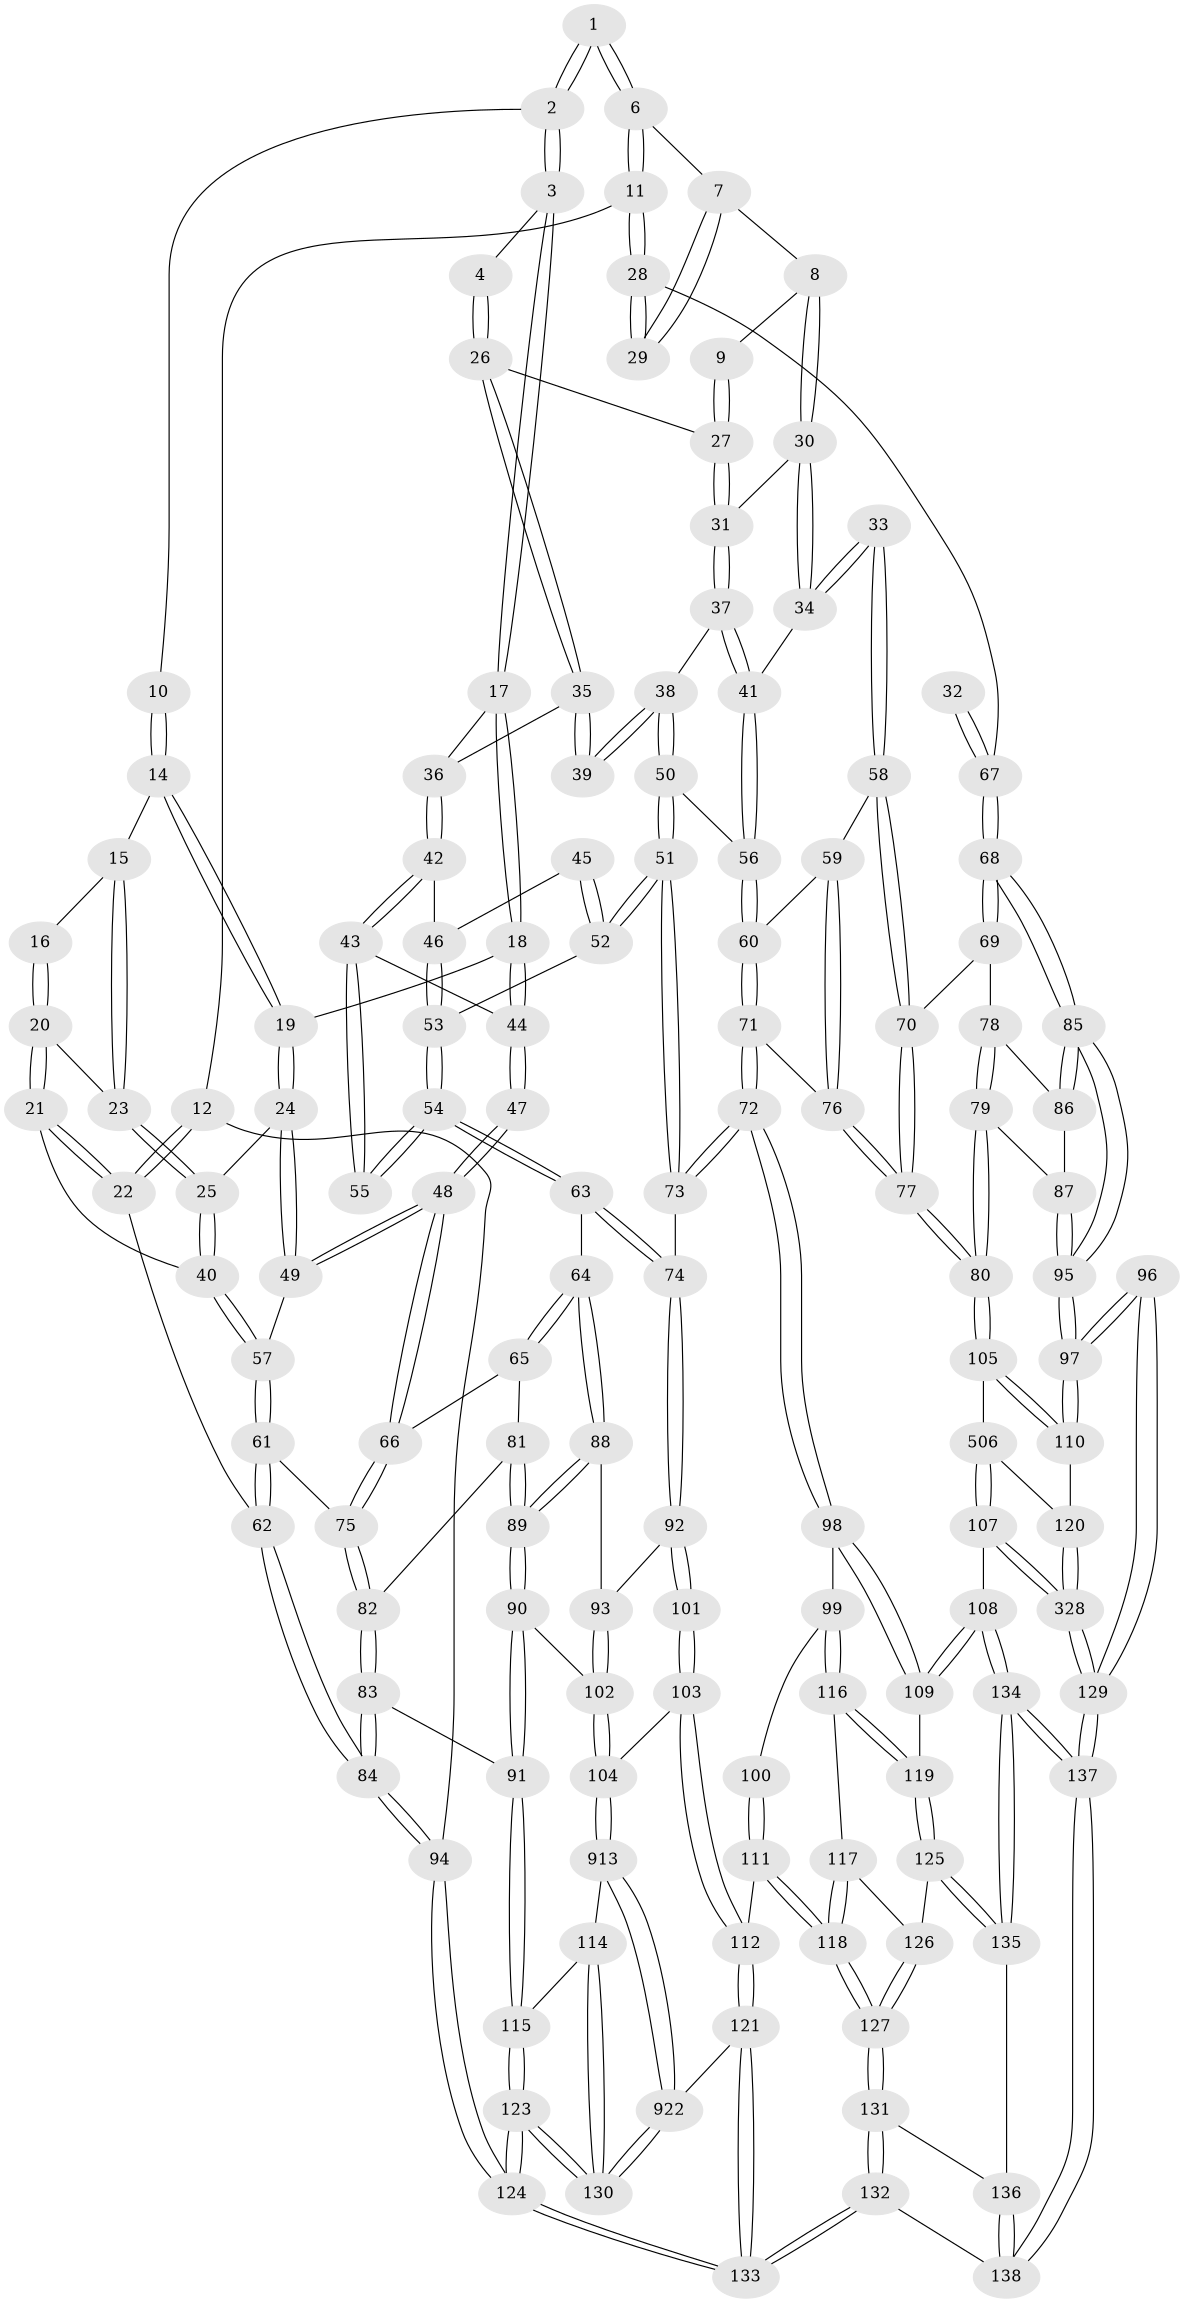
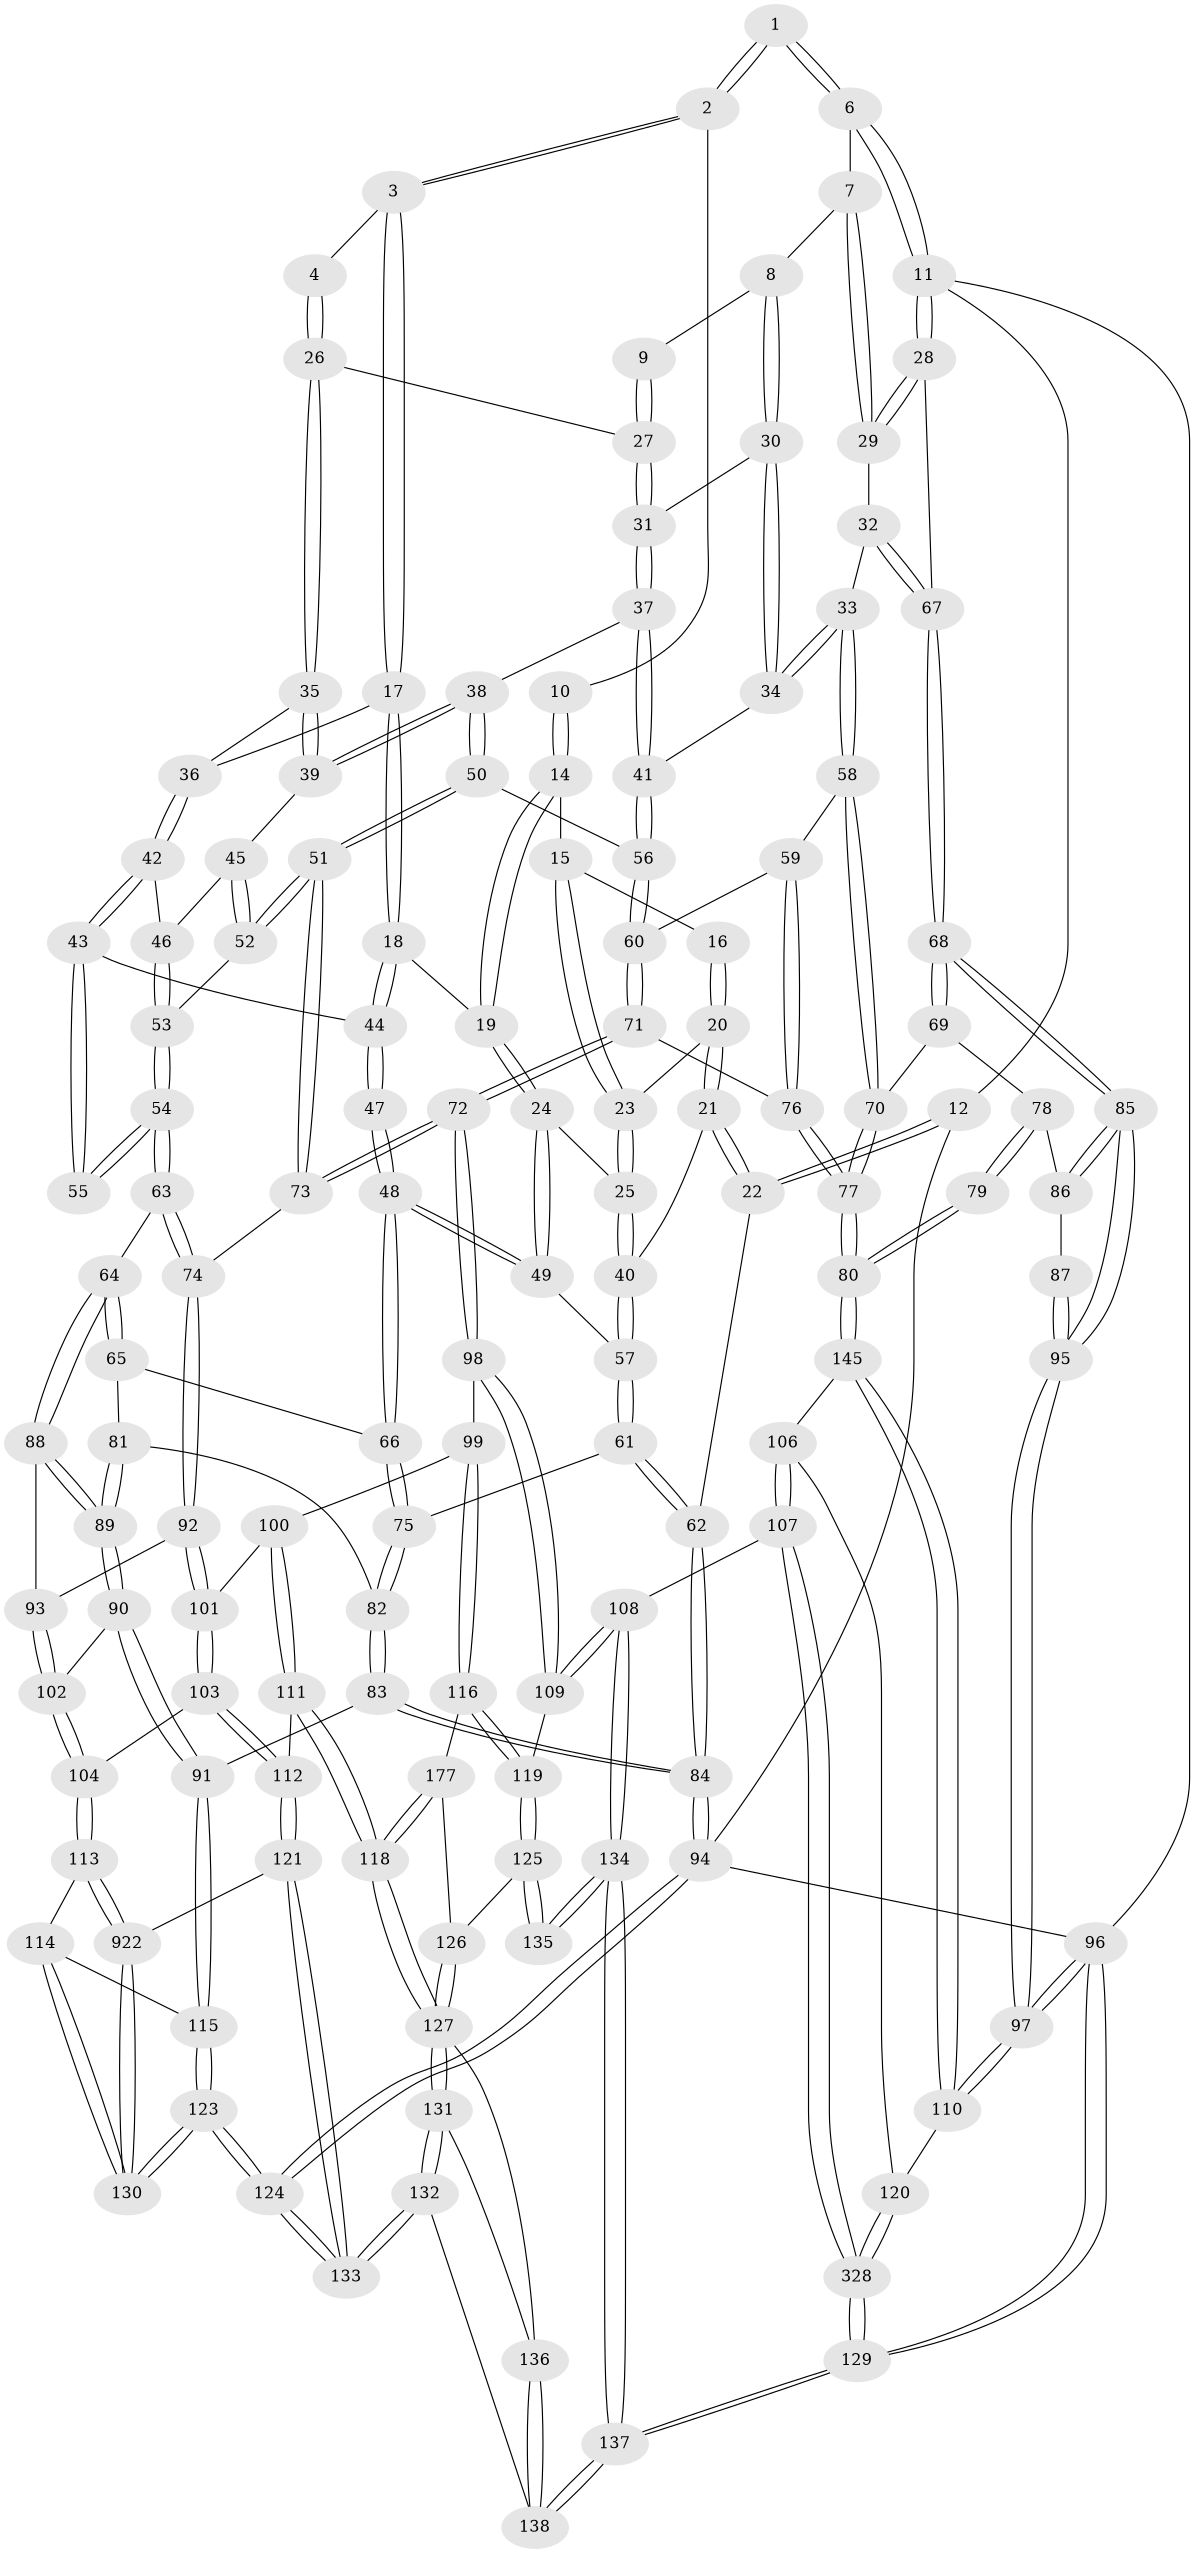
  graph {
    node [color=gray90 style=filled]
    1
    2
    6
    3
    10
    7
    11
    4
    17
    14
    26
    18
    36
    27
    35
    9
    8
    29
    12
    28
    96
    30
    32
    31
    34
    15
    19
    22
    94
    67
    97
    129
    62
    124
    16
    20
    23
    24
    25
    21
    44
    42
    47
    49
    40
    57
    84
    39
    37
    68
    33
    41
    38
    58
    59
    70
    56
    45
    43
    46
    50
    51
    52
    61
    60
    55
    53
    48
    54
    66
    75
    73
    74
    63
    64
    71
    76
    77
    72
    82
    65
    88
    92
    81
    89
    93
    69
    85
    78
    86
    95
    79
    80
    98
    99
    109
    101
    83
-   105
+   105 [label=145]
    87
    110
-   106 [label=506]
+   106
    90
    91
    115
    102
    104
    123
    103
    133
    137
    120
    100
    116
    119
    111
-   117
+   117 [label=177]
    112
    118
-   113 [label=913]
+   113
    121
    114
    n123 [label=922]
    107
    108
    n126 [label=328]
    134
    135
    125
    127
    130
    126
    131
    136
    132
    138
    1 -- 2
    1 -- 2
    1 -- 6
    1 -- 6
    2 -- 3
    2 -- 3
    2 -- 10
    6 -- 7
    6 -- 11
    6 -- 11
    3 -- 4
    3 -- 17
    3 -- 17
    10 -- 14
    10 -- 14
    7 -- 8
    7 -- 29
    7 -- 29
    11 -- 12
    11 -- 28
    11 -- 28
+   11 -- 96
    4 -- 26
    4 -- 26
    17 -- 18
    17 -- 18
    17 -- 36
    14 -- 15
    14 -- 19
    14 -- 19
    26 -- 27
    26 -- 35
    26 -- 35
    18 -- 19
    18 -- 44
    18 -- 44
    36 -- 42
    36 -- 42
    27 -- 31
    27 -- 31
    35 -- 36
    35 -- 39
    35 -- 39
    9 -- 27
    9 -- 27
    8 -- 9
    8 -- 30
    8 -- 30
+   29 -- 32
    12 -- 22
    12 -- 22
    12 -- 94
    28 -- 29
    28 -- 29
    28 -- 67
    96 -- 97
    96 -- 97
    96 -- 129
    96 -- 129
    30 -- 31
    30 -- 34
    30 -- 34
    32 -- 67
    32 -- 67
+   32 -- 33
    31 -- 37
    31 -- 37
    34 -- 41
    15 -- 16
    15 -- 23
    15 -- 23
    19 -- 24
    19 -- 24
    22 -- 62
+   94 -- 96
    94 -- 124
    94 -- 124
    67 -- 68
    67 -- 68
    97 -- 110
    97 -- 110
    129 -- 137
    129 -- 137
    62 -- 84
    62 -- 84
    124 -- 133
    124 -- 133
    16 -- 20
    16 -- 20
    20 -- 23
    20 -- 21
    20 -- 21
    23 -- 25
    23 -- 25
    24 -- 25
    24 -- 49
    24 -- 49
    25 -- 40
    25 -- 40
    21 -- 22
    21 -- 22
    21 -- 40
    44 -- 47
    44 -- 47
    42 -- 43
    42 -- 43
    42 -- 46
    47 -- 48
    47 -- 48
    49 -- 57
    40 -- 57
    40 -- 57
    57 -- 61
    57 -- 61
    84 -- 94
    84 -- 94
+   39 -- 45
    37 -- 41
    37 -- 41
    37 -- 38
    68 -- 69
    68 -- 69
    68 -- 85
    68 -- 85
    33 -- 34
    33 -- 34
    33 -- 58
    33 -- 58
    41 -- 56
    41 -- 56
    38 -- 39
    38 -- 39
    38 -- 50
    38 -- 50
    58 -- 59
    58 -- 70
    58 -- 70
    59 -- 60
    59 -- 76
    59 -- 76
    70 -- 77
    70 -- 77
    56 -- 60
    56 -- 60
    45 -- 46
    45 -- 52
    45 -- 52
    43 -- 44
    43 -- 55
    43 -- 55
    46 -- 53
    46 -- 53
    50 -- 56
    50 -- 51
    50 -- 51
    51 -- 52
    51 -- 52
    51 -- 73
    51 -- 73
    52 -- 53
    61 -- 62
    61 -- 62
    61 -- 75
    60 -- 71
    60 -- 71
    53 -- 54
    53 -- 54
    48 -- 49
    48 -- 49
    48 -- 66
    48 -- 66
    54 -- 55
    54 -- 55
    54 -- 63
    54 -- 63
    66 -- 75
    66 -- 75
    75 -- 82
    75 -- 82
    73 -- 74
    74 -- 92
    74 -- 92
    63 -- 74
    63 -- 74
    63 -- 64
    64 -- 65
    64 -- 65
    64 -- 88
    64 -- 88
    71 -- 76
    71 -- 72
    71 -- 72
    76 -- 77
    76 -- 77
    77 -- 80
    77 -- 80
    72 -- 73
    72 -- 73
    72 -- 98
    72 -- 98
    82 -- 83
    82 -- 83
    65 -- 66
    65 -- 81
    88 -- 89
    88 -- 89
    88 -- 93
    92 -- 93
    92 -- 101
    92 -- 101
    81 -- 82
    81 -- 89
    81 -- 89
    89 -- 90
    89 -- 90
    93 -- 102
    93 -- 102
    69 -- 70
    69 -- 78
    85 -- 86
    85 -- 86
    85 -- 95
    85 -- 95
    78 -- 86
    78 -- 79
    78 -- 79
    86 -- 87
    95 -- 97
    95 -- 97
    79 -- 80
    79 -- 80
-   79 -- 87
    80 -- 105
    80 -- 105
    98 -- 99
    98 -- 109
    98 -- 109
    99 -- 100
    99 -- 116
    99 -- 116
    109 -- 119
    101 -- 103
    101 -- 103
    83 -- 84
    83 -- 84
    83 -- 91
    105 -- 110
    105 -- 110
    105 -- 106
    87 -- 95
    87 -- 95
    110 -- 120
    106 -- 120
    106 -- 107
    106 -- 107
    90 -- 91
    90 -- 91
    90 -- 102
    91 -- 115
    91 -- 115
    115 -- 123
    115 -- 123
    102 -- 104
    102 -- 104
    104 -- 113
    104 -- 113
    123 -- 124
    123 -- 124
    123 -- 130
    123 -- 130
    103 -- 104
    103 -- 112
    103 -- 112
    137 -- 138
    137 -- 138
    120 -- n126
    120 -- n126
+   100 -- 101
    100 -- 111
    100 -- 111
    116 -- 119
    116 -- 119
    116 -- 117
    119 -- 125
    119 -- 125
    111 -- 112
    111 -- 118
    111 -- 118
    117 -- 118
    117 -- 118
    117 -- 126
    112 -- 121
    112 -- 121
    118 -- 127
    118 -- 127
    113 -- 114
    113 -- n123
    113 -- n123
    121 -- 133
    121 -- 133
    121 -- n123
    114 -- 115
    114 -- 130
    114 -- 130
    n123 -- 130
    n123 -- 130
    107 -- 108
    107 -- n126
    107 -- n126
    108 -- 109
    108 -- 109
    108 -- 134
    108 -- 134
    n126 -- 129
    n126 -- 129
    134 -- 137
    134 -- 137
    134 -- 135
    134 -- 135
-   135 -- 136
+   127 -- 136
    125 -- 135
    125 -- 135
    125 -- 126
    127 -- 131
    127 -- 131
    126 -- 127
    126 -- 127
    131 -- 136
    131 -- 132
    131 -- 132
    136 -- 138
    136 -- 138
    132 -- 133
    132 -- 133
    132 -- 138
  }
